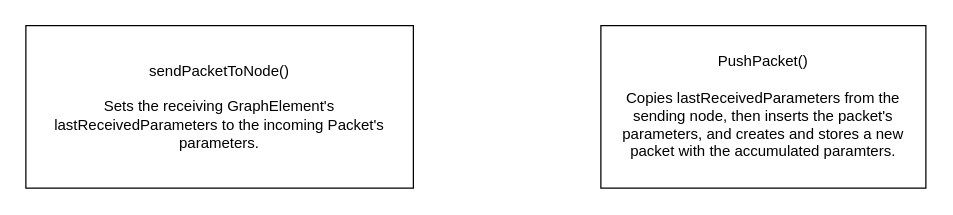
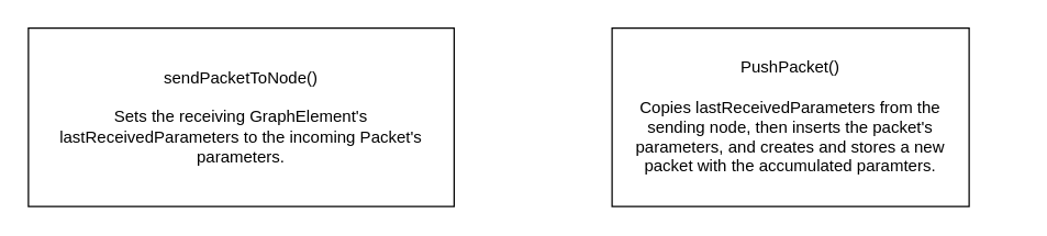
  <mxCell id="0" />
  <mxCell id="1" parent="0" />
- <mxCell id="2" value="PushPacket()&lt;br&gt;&lt;br&gt;Copies lastReceivedParameters from the sending node, then inserts the packet's parameters, and creates and stores a new packet with the accumulated paramters." style="rounded=0;whiteSpace=wrap;html=1;" vertex="1" parent="1"><mxGeometry x="480" y="20" width="260" height="130" as="geometry" /></mxCell>
+ <mxCell id="2" value="PushPacket()&lt;br&gt;&lt;br&gt;Copies lastReceivedParameters from the sending node, then inserts the packet's parameters, and creates and stores a new packet with the accumulated paramters." style="rounded=0;whiteSpace=wrap;html=1;" vertex="1" parent="1"><mxGeometry x="445" y="20" width="260" height="130" as="geometry" /></mxCell>
  <mxCell id="3" value="sendPacketToNode()&lt;br&gt;&lt;br&gt;Sets the receiving GraphElement's lastReceivedParameters to the incoming Packet's parameters." style="rounded=0;whiteSpace=wrap;html=1;" vertex="1" parent="1"><mxGeometry x="20" y="20" width="310" height="130" as="geometry" /></mxCell>
